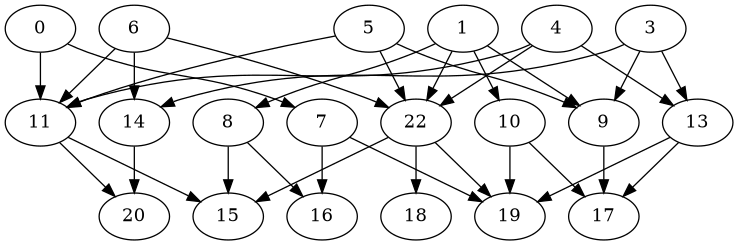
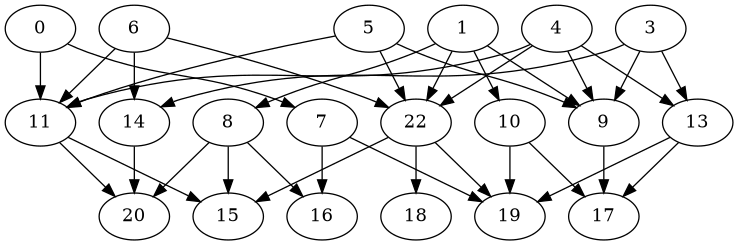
  digraph {
    node [alpha=0.01]
    1 [alpha=0.10 expect_size=29797376]
    8 [alpha=0.07 expect_size=8742912]
    9 [alpha=0.09 expect_size=10591232]
    10 [expect_size=11361280]
    n5 [alpha=0.13 expect_size=8630272 label=22]
    16 [alpha=0.14 expect_size=39887872]
    15 [alpha=0.15 expect_size=32904192]
    20 [alpha=0.09 expect_size=13916160]
    17 [alpha=0.14 expect_size=22315008]
    19 [alpha=0.12 expect_size=39238656]
    18 [alpha=0.18 expect_size=22054912]
    n12 [alpha=0.17 expect_size=6929408 label=0]
    7 [alpha=0.20 expect_size=39234560]
    11 [expect_size=32116736]
    3 [alpha=0.08 expect_size=50165760]
    13 [alpha=0.19 expect_size=49238016]
    14 [expect_size=21204992]
    4 [alpha=0.05 expect_size=35837952]
    5 [alpha=0.03 expect_size=17286144]
    6 [alpha=0.13 expect_size=15338496]
    1 -> 8
    1 -> 9
    1 -> 10
    1 -> n5
    8 -> 16
    8 -> 15
+   8 -> 20
    9 -> 17
    10 -> 17
    10 -> 19
    n5 -> 15
    n5 -> 19
    n5 -> 18
    n12 -> 7
    n12 -> 11
    7 -> 16
    7 -> 19
    11 -> 15
    11 -> 20
    3 -> 9
    3 -> 13
    3 -> 14
    13 -> 17
    13 -> 19
    14 -> 20
+   4 -> 9
    4 -> n5
    4 -> 11
    4 -> 13
    5 -> 9
    5 -> n5
    5 -> 11
    6 -> n5
    6 -> 11
    6 -> 14
  }
